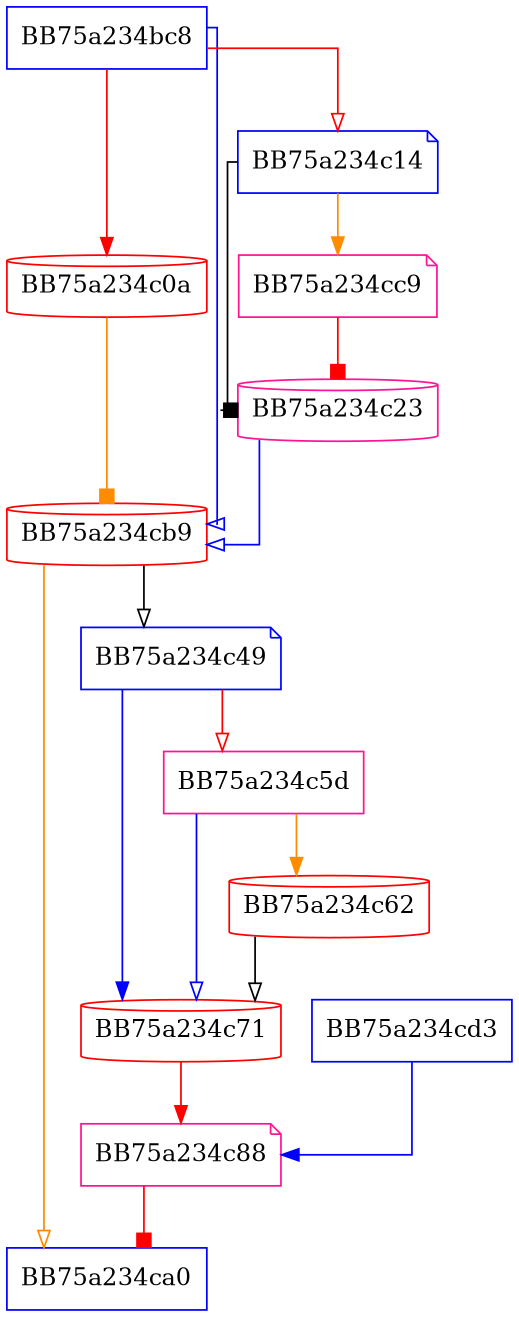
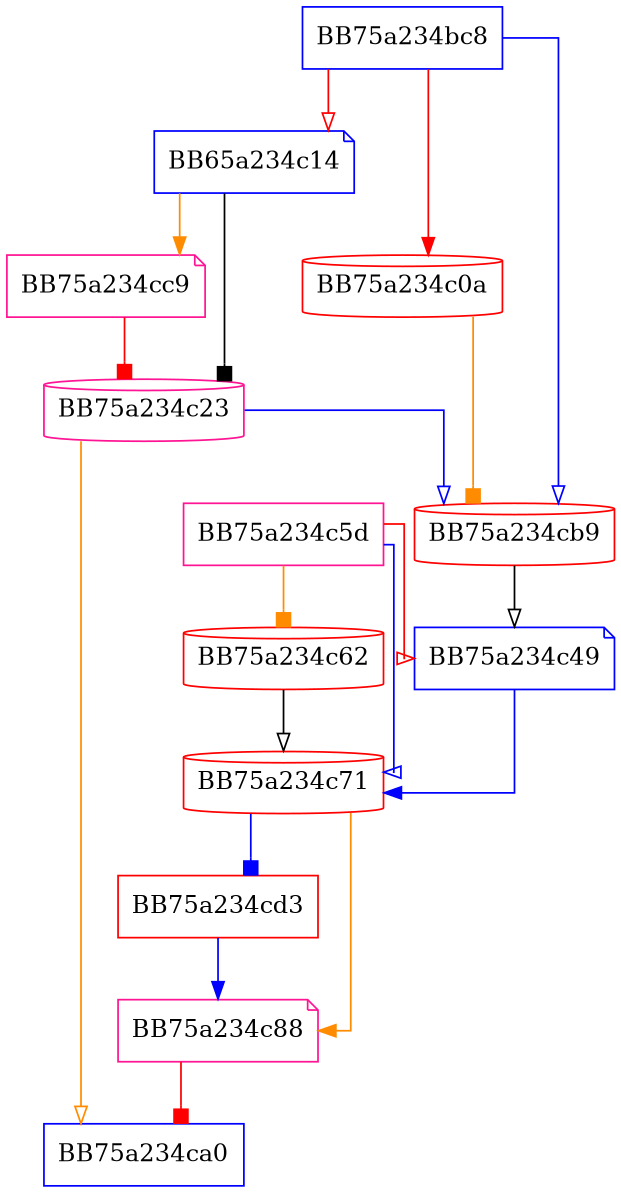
  digraph {
    splines=ortho
    node [color=blue shape=cylinder]
    edge [arrowhead=onormal color=blue]
    BB75a234bc8 [shape=box]
    BB75a234cb9 [color=red]
    BB75a234c0a [color=red]
-   BB75a234c14 [shape=note]
+   BB75a234c14 [shape=note label=BB65a234c14]
    BB75a234ca0 [shape=box]
    BB75a234c49 [shape=note]
    BB75a234cc9 [color=deeppink shape=note]
    BB75a234c23 [color=deeppink]
    n9 [color=red label=BB75a234c71]
    BB75a234c5d [color=deeppink shape=box]
-   BB75a234cd3 [shape=box]
+   BB75a234cd3 [color=red shape=box]
    BB75a234c88 [color=deeppink shape=note]
    BB75a234c62 [color=red]
    BB75a234bc8 -> BB75a234cb9
    BB75a234bc8 -> BB75a234c0a [arrowhead=normal color=red]
    BB75a234bc8 -> BB75a234c14 [color=red]
-   BB75a234cb9 -> BB75a234ca0 [color=darkorange]
+   BB75a234c23 -> BB75a234ca0 [color=darkorange]
    BB75a234cb9 -> BB75a234c49 [color=black]
    BB75a234c0a -> BB75a234cb9 [arrowhead=box color=darkorange]
    BB75a234c14 -> BB75a234cc9 [arrowhead=normal color=darkorange]
    BB75a234c14 -> BB75a234c23 [arrowhead=box color=black]
    BB75a234c49 -> n9 [arrowhead=normal]
-   BB75a234c49 -> BB75a234c5d [color=red]
+   BB75a234c5d -> BB75a234c49 [color=red]
    BB75a234cc9 -> BB75a234c23 [arrowhead=box color=red]
    BB75a234c23 -> BB75a234cb9
-   n9 -> BB75a234c88 [arrowhead=normal color=red]
+   n9 -> BB75a234cd3 [arrowhead=box]
+   n9 -> BB75a234c88 [arrowhead=normal color=darkorange]
    BB75a234c5d -> n9
-   BB75a234c5d -> BB75a234c62 [arrowhead=normal color=darkorange]
+   BB75a234c5d -> BB75a234c62 [arrowhead=box color=darkorange]
    BB75a234cd3 -> BB75a234c88 [arrowhead=normal]
    BB75a234c88 -> BB75a234ca0 [arrowhead=box color=red]
    BB75a234c62 -> n9 [color=black]
  }
